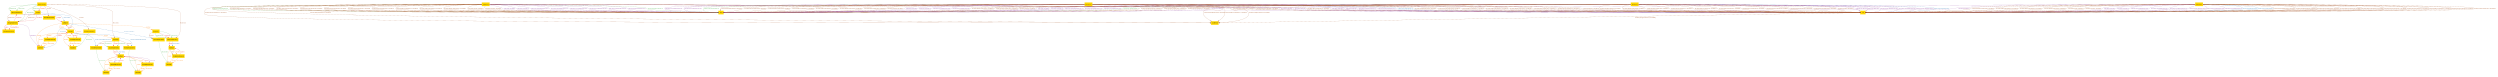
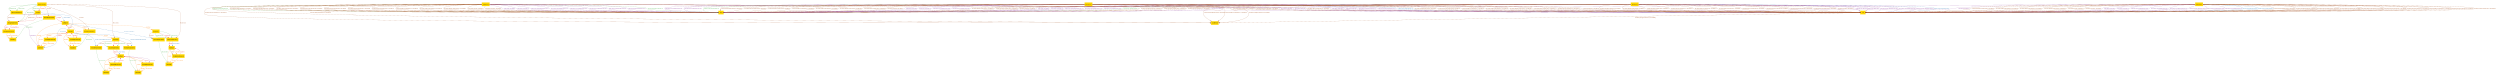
  digraph {
    fontname="Noto Sans"
    fontsize=12
    rankdir=TB
    node [color="#ffd700" fontcolor="#000000" fontname="Noto Sans" fontsize=12 shape=box style="filled, solid"]
    edge [color="#a65628" dir=forward fontcolor="#a65628" fontname="Noto Sans" fontsize=12 style=solid uuid="<Function1, ReturnStatement1>" weight=1]
    n1 [label=AssignStatement uuid=AssignStatement]
    n2 [label=VariableReference2 uuid=VariableReference2]
    n3 [label=VarDecl5 uuid=Variable5]
+   n4 [label=Variable1 uuid=Variable1]
    n5 [label=ReturnStatement0 uuid=ReturnStatement0]
    n6 [label=CallExpr0 uuid=CallExpr0]
    n7 [label=Function1 uuid=Function1]
    n8 [label=CallExpr1 uuid=CallExpr1]
    n9 [label=FormalParameter4 uuid=FormalParameter4]
    n10 [label=VariableReference3 uuid=VariableReference3]
    n11 [label=ReturnStatement1 uuid=ReturnStatement1]
    n12 [label=Variable3 uuid=Variable3]
    n13 [label=Function0 uuid=Function0]
    n14 [label=FormalParameter0 uuid=FormalParameter0]
    n15 [label=FormalParameter2 uuid=FormalParameter2]
    n16 [label=VariableReference0 uuid=VariableReference0]
    n17 [label=Variable0 uuid=Variable0]
    n18 [label=NotExpr uuid=NotExpr]
    n19 [label=VariableReference4 uuid=VariableReference4]
    n20 [label=ReturnStatement2 uuid=ReturnStatement2]
    n21 [label=AndExpr uuid=AndExpr]
    n22 [label=Variable2 uuid=Variable2]
    n23 [label=Variable4 uuid=Variable4]
    n24 [label=VariableReference1 uuid=VariableReference1]
    n25 [label=VariableReference5 uuid=VariableReference5]
    n26 [label=MainFunction uuid=MainFunction]
    n27 [label=VarDecl uuid=VarDecl]
    n28 [label=FormalParameter1 uuid=FormalParameter1]
    n29 [label=FormalParameter3 uuid=FormalParameter3]
    n30 [label=Execution0 uuid=Execution0]
    n31 [label=False uuid=False]
    n32 [label=True uuid=True]
    n33 [label=Undefined uuid=Undefined]
    n34 [label=Execution1 uuid=Execution1]
    n35 [label=Execution2 uuid=Execution2]
    n36 [label=Execution3 uuid=Execution3]
    n1 -> n2 [color="#e41a1c" fontcolor="#e41a1c" label="$exprs" uuid="<AssignStatement, VariableReference2>"]
    n1 -> n2 [color="#e41a1c" fontcolor="#e41a1c" label=assignedValue uuid="<AssignStatement, VariableReference2>"]
    n1 -> n3 [color="#984ea3" fontcolor="#984ea3" label=assignedTo uuid="<AssignStatement, Variable5>"]
+   n2 -> n4 [color="#ff7f00" fontcolor="#ff7f00" label="$reads" uuid="<VariableReference2, Variable1>"]
+   n2 -> n4 [color="#ff7f00" fontcolor="#ff7f00" label=referredVar uuid="<VariableReference2, Variable1>"]
    n5 -> n1 [label=predecessor uuid="<ReturnStatement0, AssignStatement>"]
-   n5 -> n1 [color="#e41a1c" dir=back fontcolor="#e41a1c" label=successor uuid="<AssignStatement, ReturnStatement0>"]
    n5 -> n6 [color="#e41a1c" fontcolor="#e41a1c" label="$exprs" uuid="<ReturnStatement0, CallExpr0>"]
    n5 -> n6 [color="#377eb8" fontcolor="#377eb8" label=returnValue uuid="<ReturnStatement0, CallExpr0>"]
    n6 -> n3 [color="#ff7f00" fontcolor="#ff7f00" label="$reads" uuid="<CallExpr0, Variable5>"]
    n6 -> n7 [color="#ff7f00" fontcolor="#ff7f00" label=function uuid="<CallExpr0, Function1>"]
-   n6 -> n8 [color="#ff7f00" fontcolor="#ff7f00" label=children uuid="<CallExpr0, CallExpr1>"]
+   n6 -> n28 [color="#ff7f00" fontcolor="#ff7f00" label=children uuid="<CallExpr0, CallExpr1>"]
    n6 -> n8 [color="#e41a1c" dir=back fontcolor="#e41a1c" label=parent uuid="<CallExpr1, CallExpr0>"]
    n6 -> n9 [color="#377eb8" fontcolor="#377eb8" label="actuals [CallExpr1]" uuid="<CallExpr0, CallExpr1, FormalParameter4>"]
    n6 -> n10 [color="#ff7f00" fontcolor="#ff7f00" label="$reads" uuid="<CallExpr0, Variable3>"]
    n7 -> n9 [label=formals uuid="<Function1, FormalParameter4>"]
    n7 -> n11 [color="#4daf4a" fontcolor="#4daf4a" label="$statements"]
    n7 -> n11 [color="#e41a1c" fontcolor="#e41a1c" label=firstStmt]
    n7 -> n11 [color="#4daf4a" fontcolor="#4daf4a" label=returnStmt]
    n8 -> n3 [color="#ff7f00" fontcolor="#ff7f00" label="$reads" uuid="<CallExpr1, Variable5>"]
    n8 -> n10 [color="#ff7f00" fontcolor="#ff7f00" label=children uuid="<CallExpr1, VariableReference3>"]
    n8 -> n10 [color="#e41a1c" dir=back fontcolor="#e41a1c" label=parent uuid="<VariableReference3, CallExpr1>"]
    n8 -> n12 [color="#ff7f00" fontcolor="#ff7f00" label="$reads" uuid="<CallExpr1, Variable3>"]
    n8 -> n13 [color="#ff7f00" fontcolor="#ff7f00" label=function uuid="<CallExpr1, Function0>"]
    n8 -> n14 [color="#377eb8" fontcolor="#377eb8" label="actuals [VariableReference0]" uuid="<CallExpr1, VariableReference0, FormalParameter0>"]
    n8 -> n15 [color="#377eb8" fontcolor="#377eb8" label="actuals [VariableReference3]" uuid="<CallExpr1, VariableReference3, FormalParameter2>"]
    n8 -> n16 [color="#ff7f00" fontcolor="#ff7f00" label=children uuid="<CallExpr1, VariableReference0>"]
    n8 -> n16 [color="#e41a1c" dir=back fontcolor="#e41a1c" label=parent uuid="<VariableReference0, CallExpr1>"]
    n9 -> n17 [color="#4daf4a" fontcolor="#4daf4a" label=declaredVar uuid="<FormalParameter4, Variable0>"]
    n10 -> n12 [color="#ff7f00" fontcolor="#ff7f00" label="$reads" uuid="<VariableReference3, Variable3>"]
    n10 -> n12 [color="#ff7f00" fontcolor="#ff7f00" label=referredVar uuid="<VariableReference3, Variable3>"]
    n11 -> n18 [color="#e41a1c" fontcolor="#e41a1c" label="$exprs" uuid="<ReturnStatement1, NotExpr>"]
    n11 -> n18 [color="#377eb8" fontcolor="#377eb8" label=returnValue uuid="<ReturnStatement1, NotExpr>"]
    n13 -> n14 [label=formals uuid="<Function0, FormalParameter0>"]
    n13 -> n15 [label=formals uuid="<Function0, FormalParameter2>"]
    n13 -> n20 [color="#4daf4a" fontcolor="#4daf4a" label="$statements" uuid="<Function0, ReturnStatement2>"]
    n13 -> n20 [color="#e41a1c" fontcolor="#e41a1c" label=firstStmt uuid="<Function0, ReturnStatement2>"]
    n13 -> n20 [color="#4daf4a" fontcolor="#4daf4a" label=returnStmt uuid="<Function0, ReturnStatement2>"]
    n14 -> n23 [color="#4daf4a" fontcolor="#4daf4a" label=declaredVar uuid="<FormalParameter0, Variable4>"]
    n15 -> n22 [color="#4daf4a" fontcolor="#4daf4a" label=declaredVar uuid="<FormalParameter2, Variable2>"]
    n16 -> n3 [color="#ff7f00" fontcolor="#ff7f00" label="$reads" uuid="<VariableReference0, Variable5>"]
    n16 -> n3 [color="#ff7f00" fontcolor="#ff7f00" label=referredVar uuid="<VariableReference0, Variable5>"]
    n18 -> n17 [color="#ff7f00" fontcolor="#ff7f00" label="$reads" uuid="<NotExpr, Variable0>"]
    n18 -> n19 [label=child uuid="<NotExpr, VariableReference4>"]
    n18 -> n19 [color="#ff7f00" fontcolor="#ff7f00" label=children uuid="<NotExpr, VariableReference4>"]
    n18 -> n19 [color="#e41a1c" dir=back fontcolor="#e41a1c" label=parent uuid="<VariableReference4, NotExpr>"]
    n19 -> n17 [color="#ff7f00" fontcolor="#ff7f00" label="$reads" uuid="<VariableReference4, Variable0>"]
    n19 -> n17 [color="#ff7f00" fontcolor="#ff7f00" label=referredVar uuid="<VariableReference4, Variable0>"]
    n20 -> n21 [color="#e41a1c" fontcolor="#e41a1c" label="$exprs" uuid="<ReturnStatement2, AndExpr>"]
    n20 -> n21 [color="#377eb8" fontcolor="#377eb8" label=returnValue uuid="<ReturnStatement2, AndExpr>"]
    n21 -> n22 [color="#ff7f00" fontcolor="#ff7f00" label="$reads" uuid="<AndExpr, Variable2>"]
    n21 -> n23 [color="#ff7f00" fontcolor="#ff7f00" label="$reads" uuid="<AndExpr, Variable4>"]
    n21 -> n24 [color="#ff7f00" fontcolor="#ff7f00" label=children uuid="<AndExpr, VariableReference1>"]
    n21 -> n24 [color="#e41a1c" dir=back fontcolor="#e41a1c" label=parent uuid="<VariableReference1, AndExpr>"]
    n21 -> n24 [color="#984ea3" fontcolor="#984ea3" label=rightChild uuid="<AndExpr, VariableReference1>"]
    n21 -> n25 [color="#ff7f00" fontcolor="#ff7f00" label=children uuid="<AndExpr, VariableReference5>"]
    n21 -> n25 [color="#984ea3" fontcolor="#984ea3" label=leftChild uuid="<AndExpr, VariableReference5>"]
    n21 -> n25 [color="#e41a1c" dir=back fontcolor="#e41a1c" label=parent uuid="<VariableReference5, AndExpr>"]
    n24 -> n22 [color="#ff7f00" fontcolor="#ff7f00" label="$reads" uuid="<VariableReference1, Variable2>"]
    n24 -> n22 [color="#ff7f00" fontcolor="#ff7f00" label=referredVar uuid="<VariableReference1, Variable2>"]
    n25 -> n23 [color="#ff7f00" fontcolor="#ff7f00" label="$reads" uuid="<VariableReference5, Variable4>"]
    n25 -> n23 [color="#ff7f00" fontcolor="#ff7f00" label=referredVar uuid="<VariableReference5, Variable4>"]
    n26 -> n1 [color="#4daf4a" fontcolor="#4daf4a" label="$statements" uuid="<MainFunction, AssignStatement>"]
    n26 -> n5 [color="#4daf4a" fontcolor="#4daf4a" label="$statements" uuid="<MainFunction, ReturnStatement0>"]
    n26 -> n5 [color="#4daf4a" fontcolor="#4daf4a" label=returnStmt uuid="<MainFunction, ReturnStatement0>"]
    n26 -> n11 [label="$functions" uuid="<MainFunction, Function1>"]
    n26 -> n13 [label="$functions" uuid="<MainFunction, Function0>"]
    n26 -> n27 [color="#4daf4a" fontcolor="#4daf4a" label="$statements" uuid="<MainFunction, VarDecl>"]
    n26 -> n27 [color="#e41a1c" fontcolor="#e41a1c" label=firstStmt uuid="<MainFunction, VarDecl>"]
    n26 -> n28 [label=formals uuid="<MainFunction, FormalParameter1>"]
    n26 -> n29 [label=formals uuid="<MainFunction, FormalParameter3>"]
    n27 -> n1 [dir=back label=predecessor uuid="<AssignStatement, VarDecl>"]
    n27 -> n1 [color="#e41a1c" fontcolor="#e41a1c" label=successor uuid="<VarDecl, AssignStatement>"]
    n27 -> n3 [color="#377eb8" fontcolor="#377eb8" label=declaredVar uuid="<VarDecl, Variable5>"]
    n28 -> n12 [color="#4daf4a" fontcolor="#4daf4a" label=declaredVar uuid="<FormalParameter1, Variable3>"]
+   n29 -> n4 [color="#4daf4a" fontcolor="#4daf4a" label=declaredVar uuid="<FormalParameter3, Variable1>"]
    n30 -> n31 [color="#984ea3" fontcolor="#984ea3" label="exprValue [AndExpr]" uuid="<Execution0, AndExpr, False>"]
    n30 -> n31 [color="#984ea3" fontcolor="#984ea3" label="exprValue [CallExpr1]" uuid="<Execution0, CallExpr1, False>"]
    n30 -> n31 [color="#984ea3" fontcolor="#984ea3" label="exprValue [VariableReference0]" uuid="<Execution0, VariableReference0, False>"]
    n30 -> n31 [color="#984ea3" fontcolor="#984ea3" label="exprValue [VariableReference1]" uuid="<Execution0, VariableReference1, False>"]
    n30 -> n31 [color="#984ea3" fontcolor="#984ea3" label="exprValue [VariableReference2]" uuid="<Execution0, VariableReference2, False>"]
    n30 -> n31 [color="#984ea3" fontcolor="#984ea3" label="exprValue [VariableReference3]" uuid="<Execution0, VariableReference3, False>"]
    n30 -> n31 [color="#984ea3" fontcolor="#984ea3" label="exprValue [VariableReference4]" uuid="<Execution0, VariableReference4, False>"]
    n30 -> n31 [color="#984ea3" fontcolor="#984ea3" label="exprValue [VariableReference5]" uuid="<Execution0, VariableReference5, False>"]
    n30 -> n31 [color="#4daf4a" fontcolor="#4daf4a" label="inputs [FormalParameter1]" uuid="<Execution0, FormalParameter1, False>"]
    n30 -> n31 [color="#4daf4a" fontcolor="#4daf4a" label="inputs [FormalParameter3]" uuid="<Execution0, FormalParameter3, False>"]
    n30 -> n31 [label="varValue [AssignStatement, Variable1]" uuid="<Execution0, AssignStatement, Variable1, False>"]
    n30 -> n31 [label="varValue [AssignStatement, Variable3]" uuid="<Execution0, AssignStatement, Variable3, False>"]
    n30 -> n31 [label="varValue [ReturnStatement0, Variable1]" uuid="<Execution0, ReturnStatement0, Variable1, False>"]
    n30 -> n31 [label="varValue [ReturnStatement0, Variable3]" uuid="<Execution0, ReturnStatement0, Variable3, False>"]
    n30 -> n31 [label="varValue [ReturnStatement0, Variable5]" uuid="<Execution0, ReturnStatement0, Variable5, False>"]
    n30 -> n31 [label="varValue [ReturnStatement1, Variable0]" uuid="<Execution0, ReturnStatement1, Variable0, False>"]
    n30 -> n31 [label="varValue [ReturnStatement1, Variable1]" uuid="<Execution0, ReturnStatement1, Variable1, False>"]
    n30 -> n31 [label="varValue [ReturnStatement2, Variable2]" uuid="<Execution0, ReturnStatement2, Variable2, False>"]
    n30 -> n31 [label="varValue [ReturnStatement2, Variable3]" uuid="<Execution0, ReturnStatement2, Variable3, False>"]
    n30 -> n31 [label="varValue [ReturnStatement2, Variable4]" uuid="<Execution0, ReturnStatement2, Variable4, False>"]
    n30 -> n31 [label="varValue [VarDecl, Variable1]" uuid="<Execution0, VarDecl, Variable1, False>"]
    n30 -> n31 [label="varValue [VarDecl, Variable3]" uuid="<Execution0, VarDecl, Variable3, False>"]
    n30 -> n32 [color="#984ea3" fontcolor="#984ea3" label="exprValue [CallExpr0]" uuid="<Execution0, CallExpr0, True>"]
    n30 -> n32 [color="#984ea3" fontcolor="#984ea3" label="exprValue [NotExpr]" uuid="<Execution0, NotExpr, True>"]
    n30 -> n32 [label="varValue [ReturnStatement1, Variable2]" uuid="<Execution0, ReturnStatement1, Variable2, True>"]
    n30 -> n32 [label="varValue [ReturnStatement1, Variable3]" uuid="<Execution0, ReturnStatement1, Variable3, True>"]
    n30 -> n32 [label="varValue [ReturnStatement1, Variable4]" uuid="<Execution0, ReturnStatement1, Variable4, True>"]
    n30 -> n33 [label="varValue [AssignStatement, Variable5]" uuid="<Execution0, AssignStatement, Variable5, Undefined>"]
    n30 -> n33 [label="varValue [ReturnStatement1, Variable5]" uuid="<Execution0, ReturnStatement1, Variable5, Undefined>"]
    n32 -> n33 [label="varValue [AssignStatement, Variable5]" uuid="<Execution3, AssignStatement, Variable5, Undefined>"]
    n34 -> n31 [color="#984ea3" fontcolor="#984ea3" label="exprValue [AndExpr]" uuid="<Execution1, AndExpr, False>"]
    n34 -> n31 [color="#984ea3" fontcolor="#984ea3" label="exprValue [CallExpr1]" uuid="<Execution1, CallExpr1, False>"]
    n34 -> n31 [color="#984ea3" fontcolor="#984ea3" label="exprValue [VariableReference0]" uuid="<Execution1, VariableReference0, False>"]
    n34 -> n31 [color="#984ea3" fontcolor="#984ea3" label="exprValue [VariableReference2]" uuid="<Execution1, VariableReference2, False>"]
    n34 -> n31 [color="#984ea3" fontcolor="#984ea3" label="exprValue [VariableReference4]" uuid="<Execution1, VariableReference4, False>"]
    n34 -> n31 [color="#984ea3" fontcolor="#984ea3" label="exprValue [VariableReference5]" uuid="<Execution1, VariableReference5, False>"]
    n34 -> n31 [color="#4daf4a" fontcolor="#4daf4a" label="inputs [FormalParameter3]" uuid="<Execution1, FormalParameter3, False>"]
    n34 -> n31 [label="varValue [AssignStatement, Variable1]" uuid="<Execution1, AssignStatement, Variable1, False>"]
    n34 -> n31 [label="varValue [ReturnStatement0, Variable1]" uuid="<Execution1, ReturnStatement0, Variable1, False>"]
    n34 -> n31 [label="varValue [ReturnStatement0, Variable5]" uuid="<Execution1, ReturnStatement0, Variable5, False>"]
    n34 -> n31 [label="varValue [ReturnStatement1, Variable0]" uuid="<Execution1, ReturnStatement1, Variable0, False>"]
    n34 -> n31 [label="varValue [ReturnStatement1, Variable1]" uuid="<Execution1, ReturnStatement1, Variable1, False>"]
    n34 -> n31 [label="varValue [ReturnStatement2, Variable0]" uuid="<Execution1, ReturnStatement2, Variable0, False>"]
    n34 -> n31 [label="varValue [ReturnStatement2, Variable4]" uuid="<Execution1, ReturnStatement2, Variable4, False>"]
    n34 -> n31 [label="varValue [VarDecl, Variable1]" uuid="<Execution1, VarDecl, Variable1, False>"]
    n34 -> n32 [color="#984ea3" fontcolor="#984ea3" label="exprValue [CallExpr0]" uuid="<Execution1, CallExpr0, True>"]
    n34 -> n32 [color="#984ea3" fontcolor="#984ea3" label="exprValue [NotExpr]" uuid="<Execution1, NotExpr, True>"]
    n34 -> n32 [color="#984ea3" fontcolor="#984ea3" label="exprValue [VariableReference1]" uuid="<Execution1, VariableReference1, True>"]
    n34 -> n32 [color="#984ea3" fontcolor="#984ea3" label="exprValue [VariableReference3]" uuid="<Execution1, VariableReference3, True>"]
    n34 -> n32 [color="#377eb8" fontcolor="#377eb8" label="inputs [FormalParameter1]" uuid="<Execution1, FormalParameter1, True>"]
    n34 -> n32 [label="varValue [AssignStatement, Variable3]" uuid="<Execution1, AssignStatement, Variable3, True>"]
    n34 -> n32 [label="varValue [ReturnStatement0, Variable3]" uuid="<Execution1, ReturnStatement0, Variable3, True>"]
    n34 -> n32 [label="varValue [ReturnStatement1, Variable2]" uuid="<Execution1, ReturnStatement1, Variable2, True>"]
    n34 -> n32 [label="varValue [ReturnStatement1, Variable3]" uuid="<Execution1, ReturnStatement1, Variable3, True>"]
    n34 -> n32 [label="varValue [ReturnStatement1, Variable4]" uuid="<Execution1, ReturnStatement1, Variable4, True>"]
    n34 -> n32 [label="varValue [ReturnStatement2, Variable2]" uuid="<Execution1, ReturnStatement2, Variable2, True>"]
    n34 -> n32 [label="varValue [ReturnStatement2, Variable3]" uuid="<Execution1, ReturnStatement2, Variable3, True>"]
    n34 -> n32 [label="varValue [VarDecl, Variable3]" uuid="<Execution1, VarDecl, Variable3, True>"]
    n34 -> n33 [label="varValue [AssignStatement, Variable5]" uuid="<Execution1, AssignStatement, Variable5, Undefined>"]
    n34 -> n33 [label="varValue [ReturnStatement1, Variable5]" uuid="<Execution1, ReturnStatement1, Variable5, Undefined>"]
    n35 -> n31 [color="#984ea3" fontcolor="#984ea3" label="exprValue [AndExpr]" uuid="<Execution2, AndExpr, False>"]
    n35 -> n31 [color="#984ea3" fontcolor="#984ea3" label="exprValue [CallExpr1]" uuid="<Execution2, CallExpr1, False>"]
    n35 -> n31 [color="#984ea3" fontcolor="#984ea3" label="exprValue [VariableReference1]" uuid="<Execution2, VariableReference1, False>"]
    n35 -> n31 [color="#984ea3" fontcolor="#984ea3" label="exprValue [VariableReference3]" uuid="<Execution2, VariableReference3, False>"]
    n35 -> n31 [color="#984ea3" fontcolor="#984ea3" label="exprValue [VariableReference4]" uuid="<Execution2, VariableReference4, False>"]
    n35 -> n31 [color="#4daf4a" fontcolor="#4daf4a" label="inputs [FormalParameter1]" uuid="<Execution2, FormalParameter1, False>"]
    n35 -> n31 [label="varValue [AssignStatement, Variable3]" uuid="<Execution2, AssignStatement, Variable3, False>"]
    n35 -> n31 [label="varValue [ReturnStatement0, Variable3]" uuid="<Execution2, ReturnStatement0, Variable3, False>"]
    n35 -> n31 [label="varValue [ReturnStatement1, Variable0]" uuid="<Execution2, ReturnStatement1, Variable0, False>"]
    n35 -> n31 [label="varValue [ReturnStatement1, Variable2]" uuid="<Execution2, ReturnStatement1, Variable2, False>"]
    n35 -> n31 [label="varValue [ReturnStatement2, Variable2]" uuid="<Execution2, ReturnStatement2, Variable2, False>"]
    n35 -> n31 [label="varValue [VarDecl, Variable3]" uuid="<Execution2, VarDecl, Variable3, False>"]
    n35 -> n32 [color="#984ea3" fontcolor="#984ea3" label="exprValue [CallExpr0]" uuid="<Execution2, CallExpr0, True>"]
    n35 -> n32 [color="#984ea3" fontcolor="#984ea3" label="exprValue [NotExpr]" uuid="<Execution2, NotExpr, True>"]
    n35 -> n32 [color="#984ea3" fontcolor="#984ea3" label="exprValue [VariableReference0]" uuid="<Execution2, VariableReference0, True>"]
    n35 -> n32 [color="#984ea3" fontcolor="#984ea3" label="exprValue [VariableReference2]" uuid="<Execution2, VariableReference2, True>"]
    n35 -> n32 [color="#984ea3" fontcolor="#984ea3" label="exprValue [VariableReference5]" uuid="<Execution2, VariableReference5, True>"]
    n35 -> n32 [color="#377eb8" fontcolor="#377eb8" label="inputs [FormalParameter3]" uuid="<Execution2, FormalParameter3, True>"]
    n35 -> n32 [label="varValue [AssignStatement, Variable1]" uuid="<Execution2, AssignStatement, Variable1, True>"]
    n35 -> n32 [label="varValue [ReturnStatement0, Variable1]" uuid="<Execution2, ReturnStatement0, Variable1, True>"]
    n35 -> n32 [label="varValue [ReturnStatement0, Variable5]" uuid="<Execution2, ReturnStatement0, Variable5, True>"]
    n35 -> n32 [label="varValue [ReturnStatement1, Variable1]" uuid="<Execution2, ReturnStatement1, Variable1, True>"]
    n35 -> n32 [label="varValue [ReturnStatement1, Variable3]" uuid="<Execution2, ReturnStatement1, Variable3, True>"]
    n35 -> n32 [label="varValue [ReturnStatement1, Variable4]" uuid="<Execution2, ReturnStatement1, Variable4, True>"]
    n35 -> n32 [label="varValue [ReturnStatement2, Variable0]" uuid="<Execution2, ReturnStatement2, Variable0, True>"]
    n35 -> n32 [label="varValue [ReturnStatement2, Variable1]" uuid="<Execution2, ReturnStatement2, Variable1, True>"]
    n35 -> n32 [label="varValue [ReturnStatement2, Variable3]" uuid="<Execution2, ReturnStatement2, Variable3, True>"]
    n35 -> n32 [label="varValue [ReturnStatement2, Variable4]" uuid="<Execution2, ReturnStatement2, Variable4, True>"]
    n35 -> n32 [label="varValue [VarDecl, Variable1]" uuid="<Execution2, VarDecl, Variable1, True>"]
    n35 -> n33 [label="varValue [AssignStatement, Variable5]" uuid="<Execution2, AssignStatement, Variable5, Undefined>"]
    n36 -> n31 [color="#984ea3" fontcolor="#984ea3" label="exprValue [CallExpr0]" uuid="<Execution3, CallExpr0, False>"]
    n36 -> n31 [color="#984ea3" fontcolor="#984ea3" label="exprValue [NotExpr]" uuid="<Execution3, NotExpr, False>"]
    n36 -> n32 [color="#984ea3" fontcolor="#984ea3" label="exprValue [AndExpr]" uuid="<Execution3, AndExpr, True>"]
    n36 -> n32 [color="#984ea3" fontcolor="#984ea3" label="exprValue [CallExpr1]" uuid="<Execution3, CallExpr1, True>"]
    n36 -> n32 [color="#984ea3" fontcolor="#984ea3" label="exprValue [VariableReference0]" uuid="<Execution3, VariableReference0, True>"]
    n36 -> n32 [color="#984ea3" fontcolor="#984ea3" label="exprValue [VariableReference1]" uuid="<Execution3, VariableReference1, True>"]
    n36 -> n32 [color="#984ea3" fontcolor="#984ea3" label="exprValue [VariableReference2]" uuid="<Execution3, VariableReference2, True>"]
    n36 -> n32 [color="#984ea3" fontcolor="#984ea3" label="exprValue [VariableReference3]" uuid="<Execution3, VariableReference3, True>"]
    n36 -> n32 [color="#984ea3" fontcolor="#984ea3" label="exprValue [VariableReference4]" uuid="<Execution3, VariableReference4, True>"]
    n36 -> n32 [color="#984ea3" fontcolor="#984ea3" label="exprValue [VariableReference5]" uuid="<Execution3, VariableReference5, True>"]
    n36 -> n32 [color="#377eb8" fontcolor="#377eb8" label="inputs [FormalParameter1]" uuid="<Execution3, FormalParameter1, True>"]
    n36 -> n32 [color="#377eb8" fontcolor="#377eb8" label="inputs [FormalParameter3]" uuid="<Execution3, FormalParameter3, True>"]
    n36 -> n32 [label="varValue [AssignStatement, Variable1]" uuid="<Execution3, AssignStatement, Variable1, True>"]
    n36 -> n32 [label="varValue [AssignStatement, Variable3]" uuid="<Execution3, AssignStatement, Variable3, True>"]
    n36 -> n32 [label="varValue [ReturnStatement0, Variable1]" uuid="<Execution3, ReturnStatement0, Variable1, True>"]
    n36 -> n32 [label="varValue [ReturnStatement0, Variable3]" uuid="<Execution3, ReturnStatement0, Variable3, True>"]
    n36 -> n32 [label="varValue [ReturnStatement0, Variable5]" uuid="<Execution3, ReturnStatement0, Variable5, True>"]
    n36 -> n32 [label="varValue [ReturnStatement1, Variable0]" uuid="<Execution3, ReturnStatement1, Variable0, True>"]
    n36 -> n32 [label="varValue [ReturnStatement1, Variable1]" uuid="<Execution3, ReturnStatement1, Variable1, True>"]
    n36 -> n32 [label="varValue [ReturnStatement1, Variable2]" uuid="<Execution3, ReturnStatement1, Variable2, True>"]
    n36 -> n32 [label="varValue [ReturnStatement1, Variable3]" uuid="<Execution3, ReturnStatement1, Variable3, True>"]
    n36 -> n32 [label="varValue [ReturnStatement1, Variable4]" uuid="<Execution3, ReturnStatement1, Variable4, True>"]
    n36 -> n32 [label="varValue [ReturnStatement2, Variable0]" uuid="<Execution3, ReturnStatement2, Variable0, True>"]
    n36 -> n32 [label="varValue [ReturnStatement2, Variable2]" uuid="<Execution3, ReturnStatement2, Variable2, True>"]
    n36 -> n32 [label="varValue [ReturnStatement2, Variable3]" uuid="<Execution3, ReturnStatement2, Variable3, True>"]
    n36 -> n32 [label="varValue [ReturnStatement2, Variable4]" uuid="<Execution3, ReturnStatement2, Variable4, True>"]
    n36 -> n32 [label="varValue [VarDecl, Variable1]" uuid="<Execution3, VarDecl, Variable1, True>"]
    n36 -> n32 [label="varValue [VarDecl, Variable3]" uuid="<Execution3, VarDecl, Variable3, True>"]
  }
